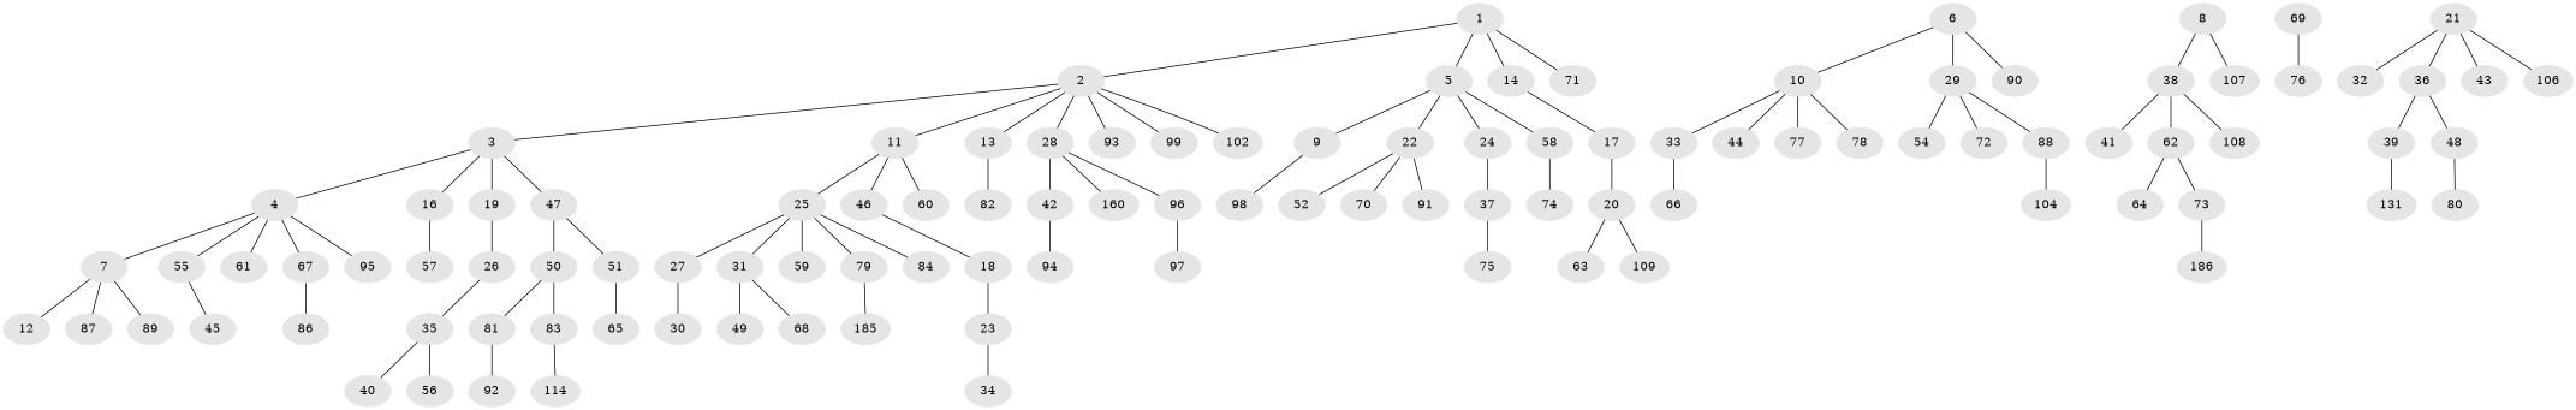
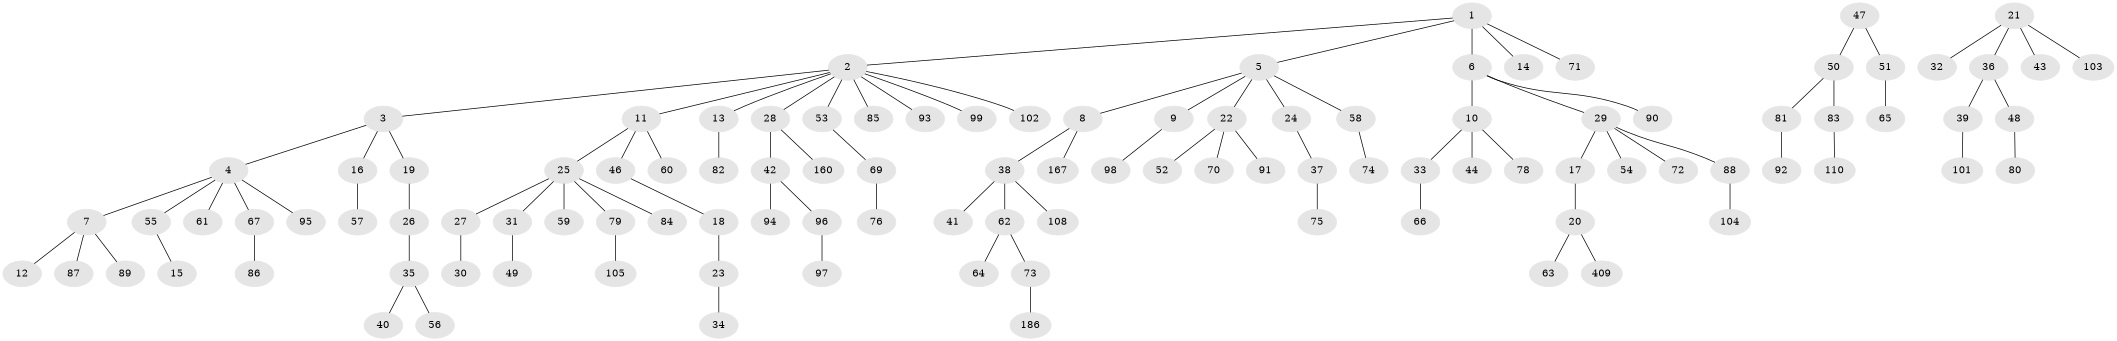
  graph {
    node [color=gray90 style=filled]
    1
    2
    5
    6
    14
    71
    3
    11
    13
    28
+   53
+   85
    93
    99
    102
    8
    9
    22
    24
    58
    10
    29
    90
    17
    4
    16
    19
    47
    25
    46
    60
    82
    42
    n34 [label=160]
    69
    7
    55
    61
    67
    95
    57
    26
    50
    51
    12
    87
    89
-   45
+   45 [label=15]
    86
    38
-   107
+   107 [label=167]
    98
    52
    70
    91
    37
    74
    33
    44
-   77
    78
    54
    72
    88
    41
    62
    108
    21
    32
    36
    43
-   103 [label=106]
+   103
    66
    18
    23
    27
    31
    59
    79
    84
    20
    63
-   109
+   109 [label=409]
    34
    35
    39
    48
    75
    30
    49
-   68
-   105 [label=185]
+   105
    40
    56
    94
    96
    104
-   101 [label=131]
+   101
    80
    64
    73
    97
    81
    83
    65
    92
-   110 [label=114]
+   110
    76
    n109 [label=186]
    1 -- 2
    1 -- 5
+   1 -- 6
    1 -- 14
    1 -- 71
    2 -- 3
    2 -- 11
    2 -- 13
    2 -- 28
+   2 -- 53
+   2 -- 85
    2 -- 93
    2 -- 99
    2 -- 102
+   5 -- 8
    5 -- 9
    5 -- 22
    5 -- 24
    5 -- 58
    6 -- 10
    6 -- 29
    6 -- 90
-   14 -- 17
+   29 -- 17
    3 -- 4
    3 -- 16
    3 -- 19
-   3 -- 47
    11 -- 25
    11 -- 46
    11 -- 60
    13 -- 82
    28 -- 42
    28 -- n34
+   53 -- 69
    8 -- 38
    8 -- 107
    9 -- 98
    22 -- 52
    22 -- 70
    22 -- 91
    24 -- 37
    58 -- 74
    10 -- 33
    10 -- 44
-   10 -- 77
    10 -- 78
    29 -- 54
    29 -- 72
    29 -- 88
    17 -- 20
    4 -- 7
    4 -- 55
    4 -- 61
    4 -- 67
    4 -- 95
    16 -- 57
    19 -- 26
    47 -- 50
    47 -- 51
    25 -- 27
    25 -- 31
    25 -- 59
    25 -- 79
    25 -- 84
    46 -- 18
    42 -- 94
-   28 -- 96
+   42 -- 96
    69 -- 76
    7 -- 12
    7 -- 87
    7 -- 89
    55 -- 45
    67 -- 86
    26 -- 35
    50 -- 81
    50 -- 83
    51 -- 65
    38 -- 41
    38 -- 62
    38 -- 108
    37 -- 75
    33 -- 66
    88 -- 104
    62 -- 64
    62 -- 73
    21 -- 32
    21 -- 36
    21 -- 43
    21 -- 103
    36 -- 39
    36 -- 48
    18 -- 23
    23 -- 34
    27 -- 30
    31 -- 49
-   31 -- 68
    79 -- 105
    20 -- 63
    20 -- 109
    35 -- 40
    35 -- 56
    39 -- 101
    48 -- 80
    96 -- 97
    73 -- n109
    81 -- 92
    83 -- 110
  }
